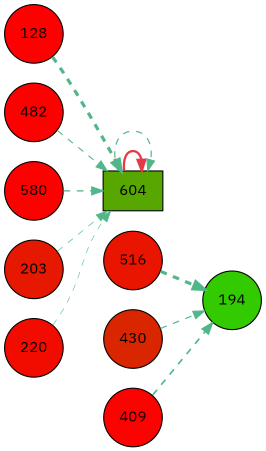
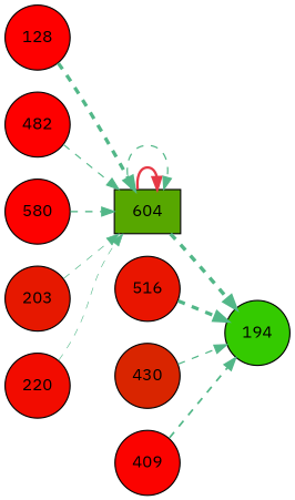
  digraph {
    fontname="IBM Plex Sans"
    rankdir=LR
    node [fillcolor="#fe0000" fontname="IBM Plex Sans" shape=circle style=filled]
    edge [color="#52b788" fontname="IBM Plex Sans" penwidth=1.08 style=dashed]
    n1 [label=128]
    n2 [fillcolor="#57a700" label=604 shape=box]
    n3 [fillcolor="#34ca00" label=194]
    n4 [label=482]
    n5 [fillcolor="#e91500" label=516]
    n6 [fillcolor="#fd0100" label=580]
    n7 [fillcolor="#e61800" label=203]
    n8 [fillcolor="#d92500" label=430]
    n9 [fillcolor="#f20c00" label=220]
    n10 [fillcolor="#fb0300" label=409]
    n1 -> n2 [penwidth=2.89]
    n2 -> n2 [color="#e63946" penwidth=2.04 style=""]
    n2 -> n2
+   n2 -> n3 [penwidth=3.00]
    n4 -> n2 [penwidth=0.98]
    n5 -> n3 [penwidth=2.85]
    n6 -> n2 [penwidth=1.18]
    n7 -> n2 [penwidth=0.61]
    n8 -> n3
    n9 -> n2 [penwidth=0.52]
    n10 -> n3 [penwidth=1.52]
  }
